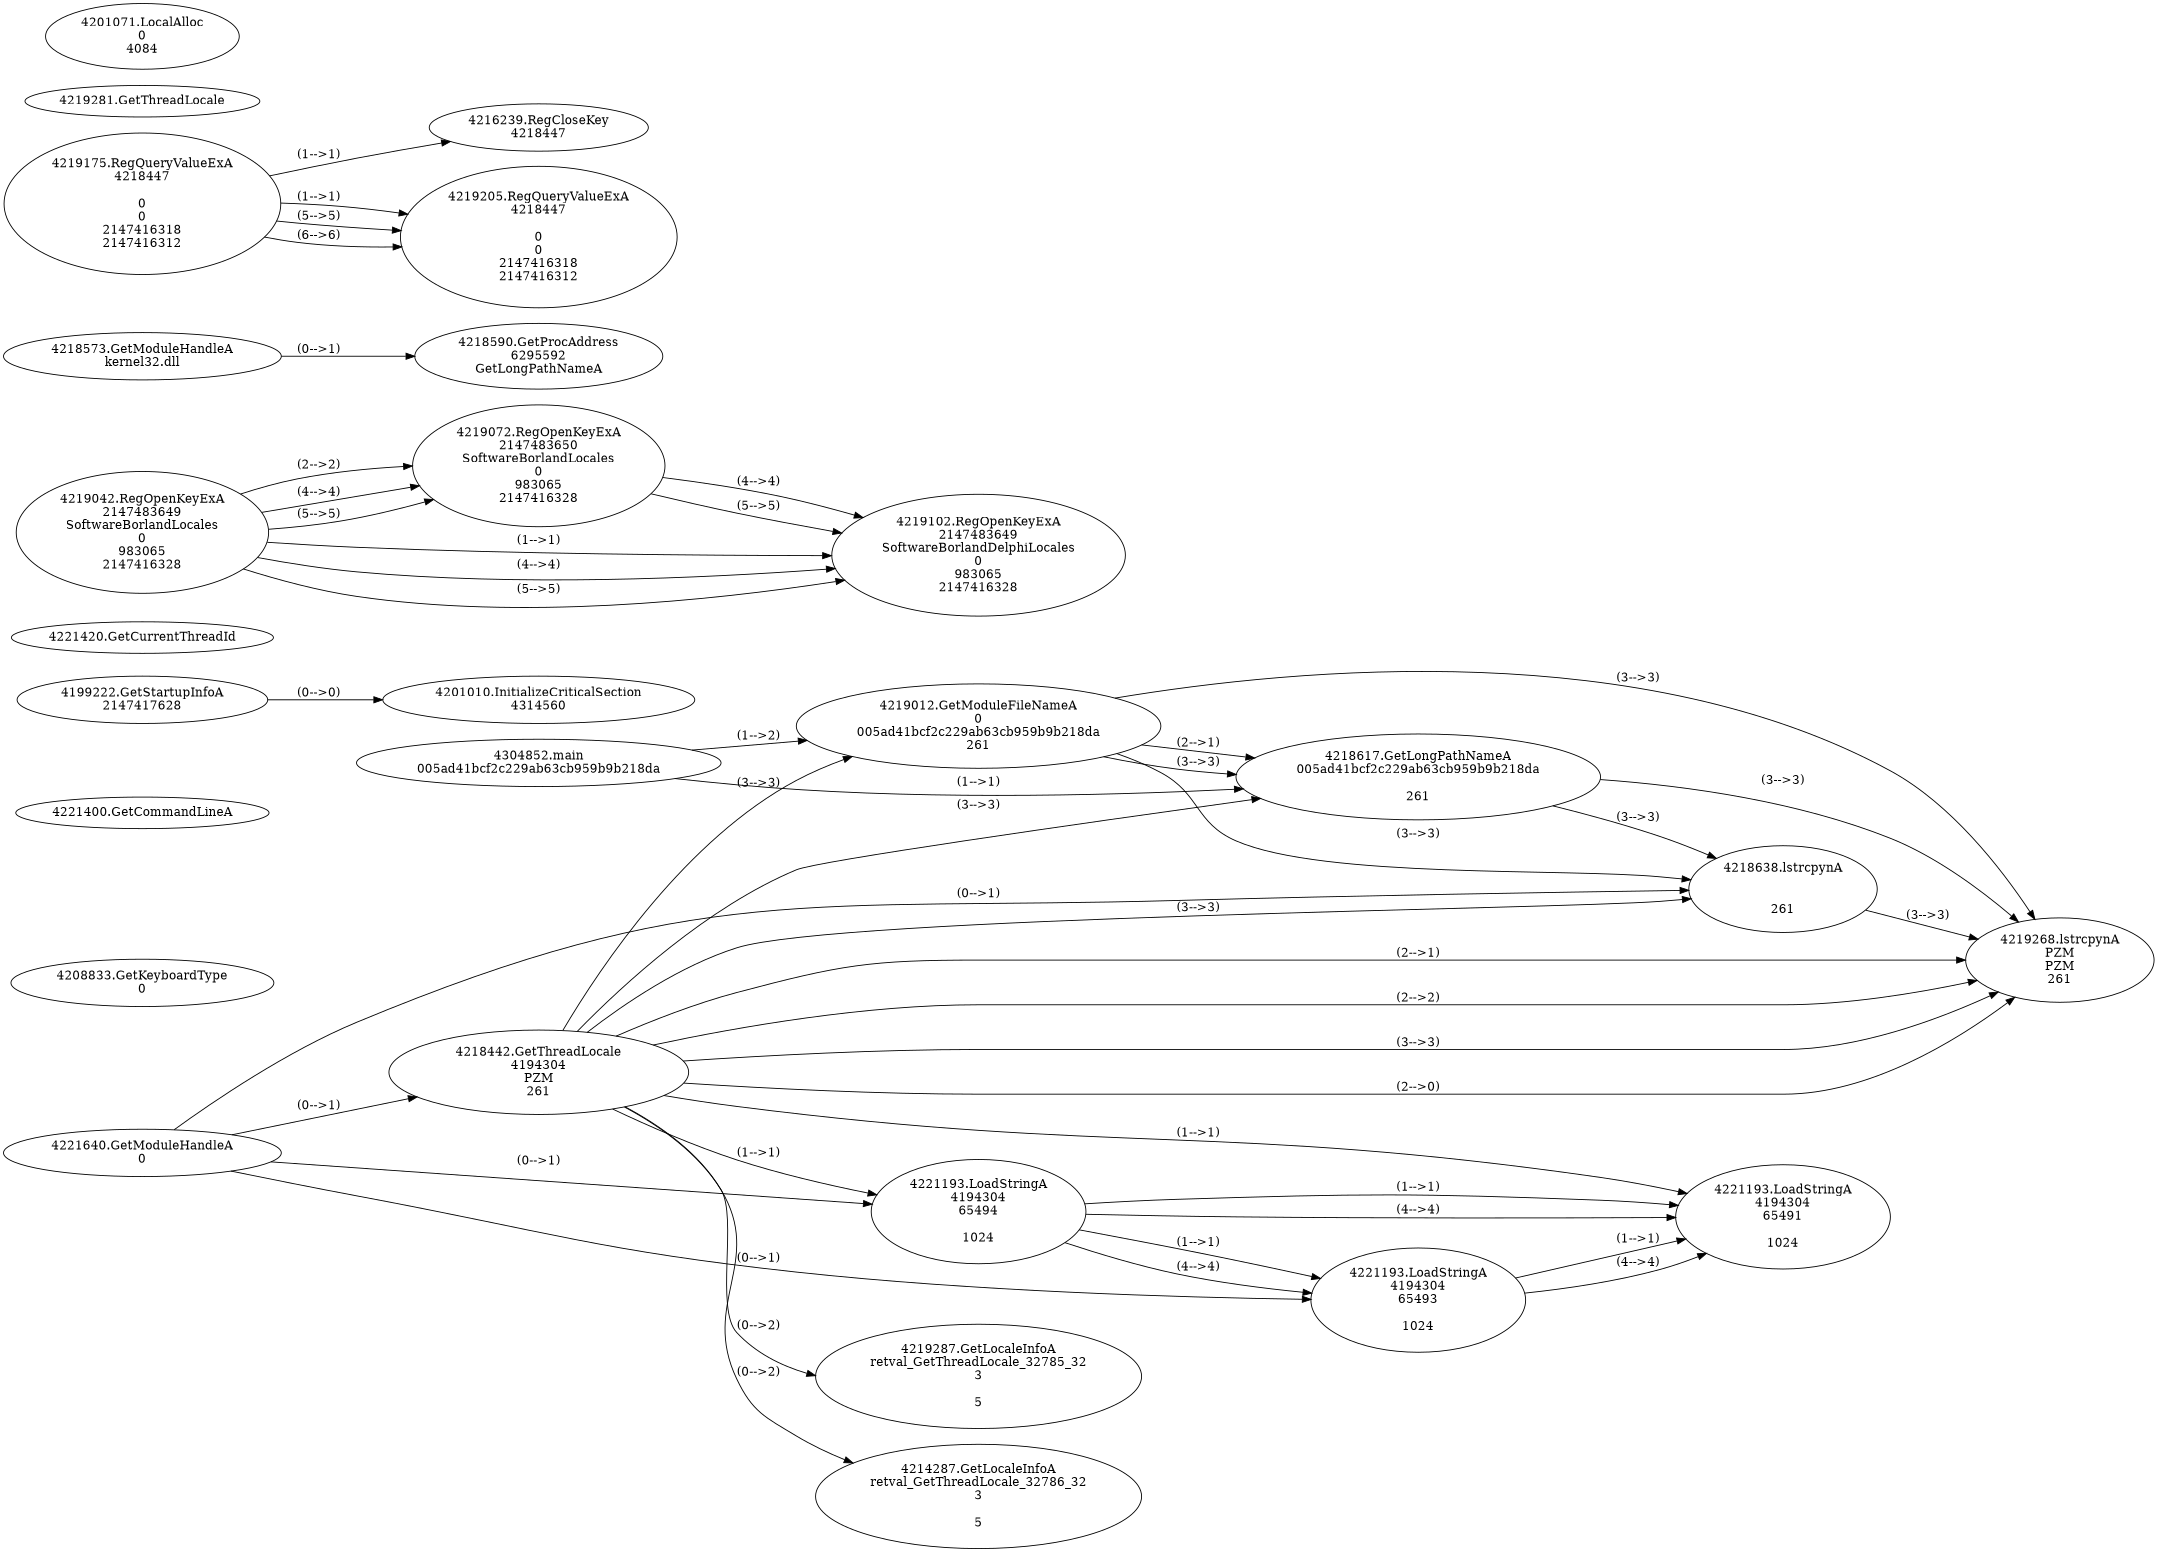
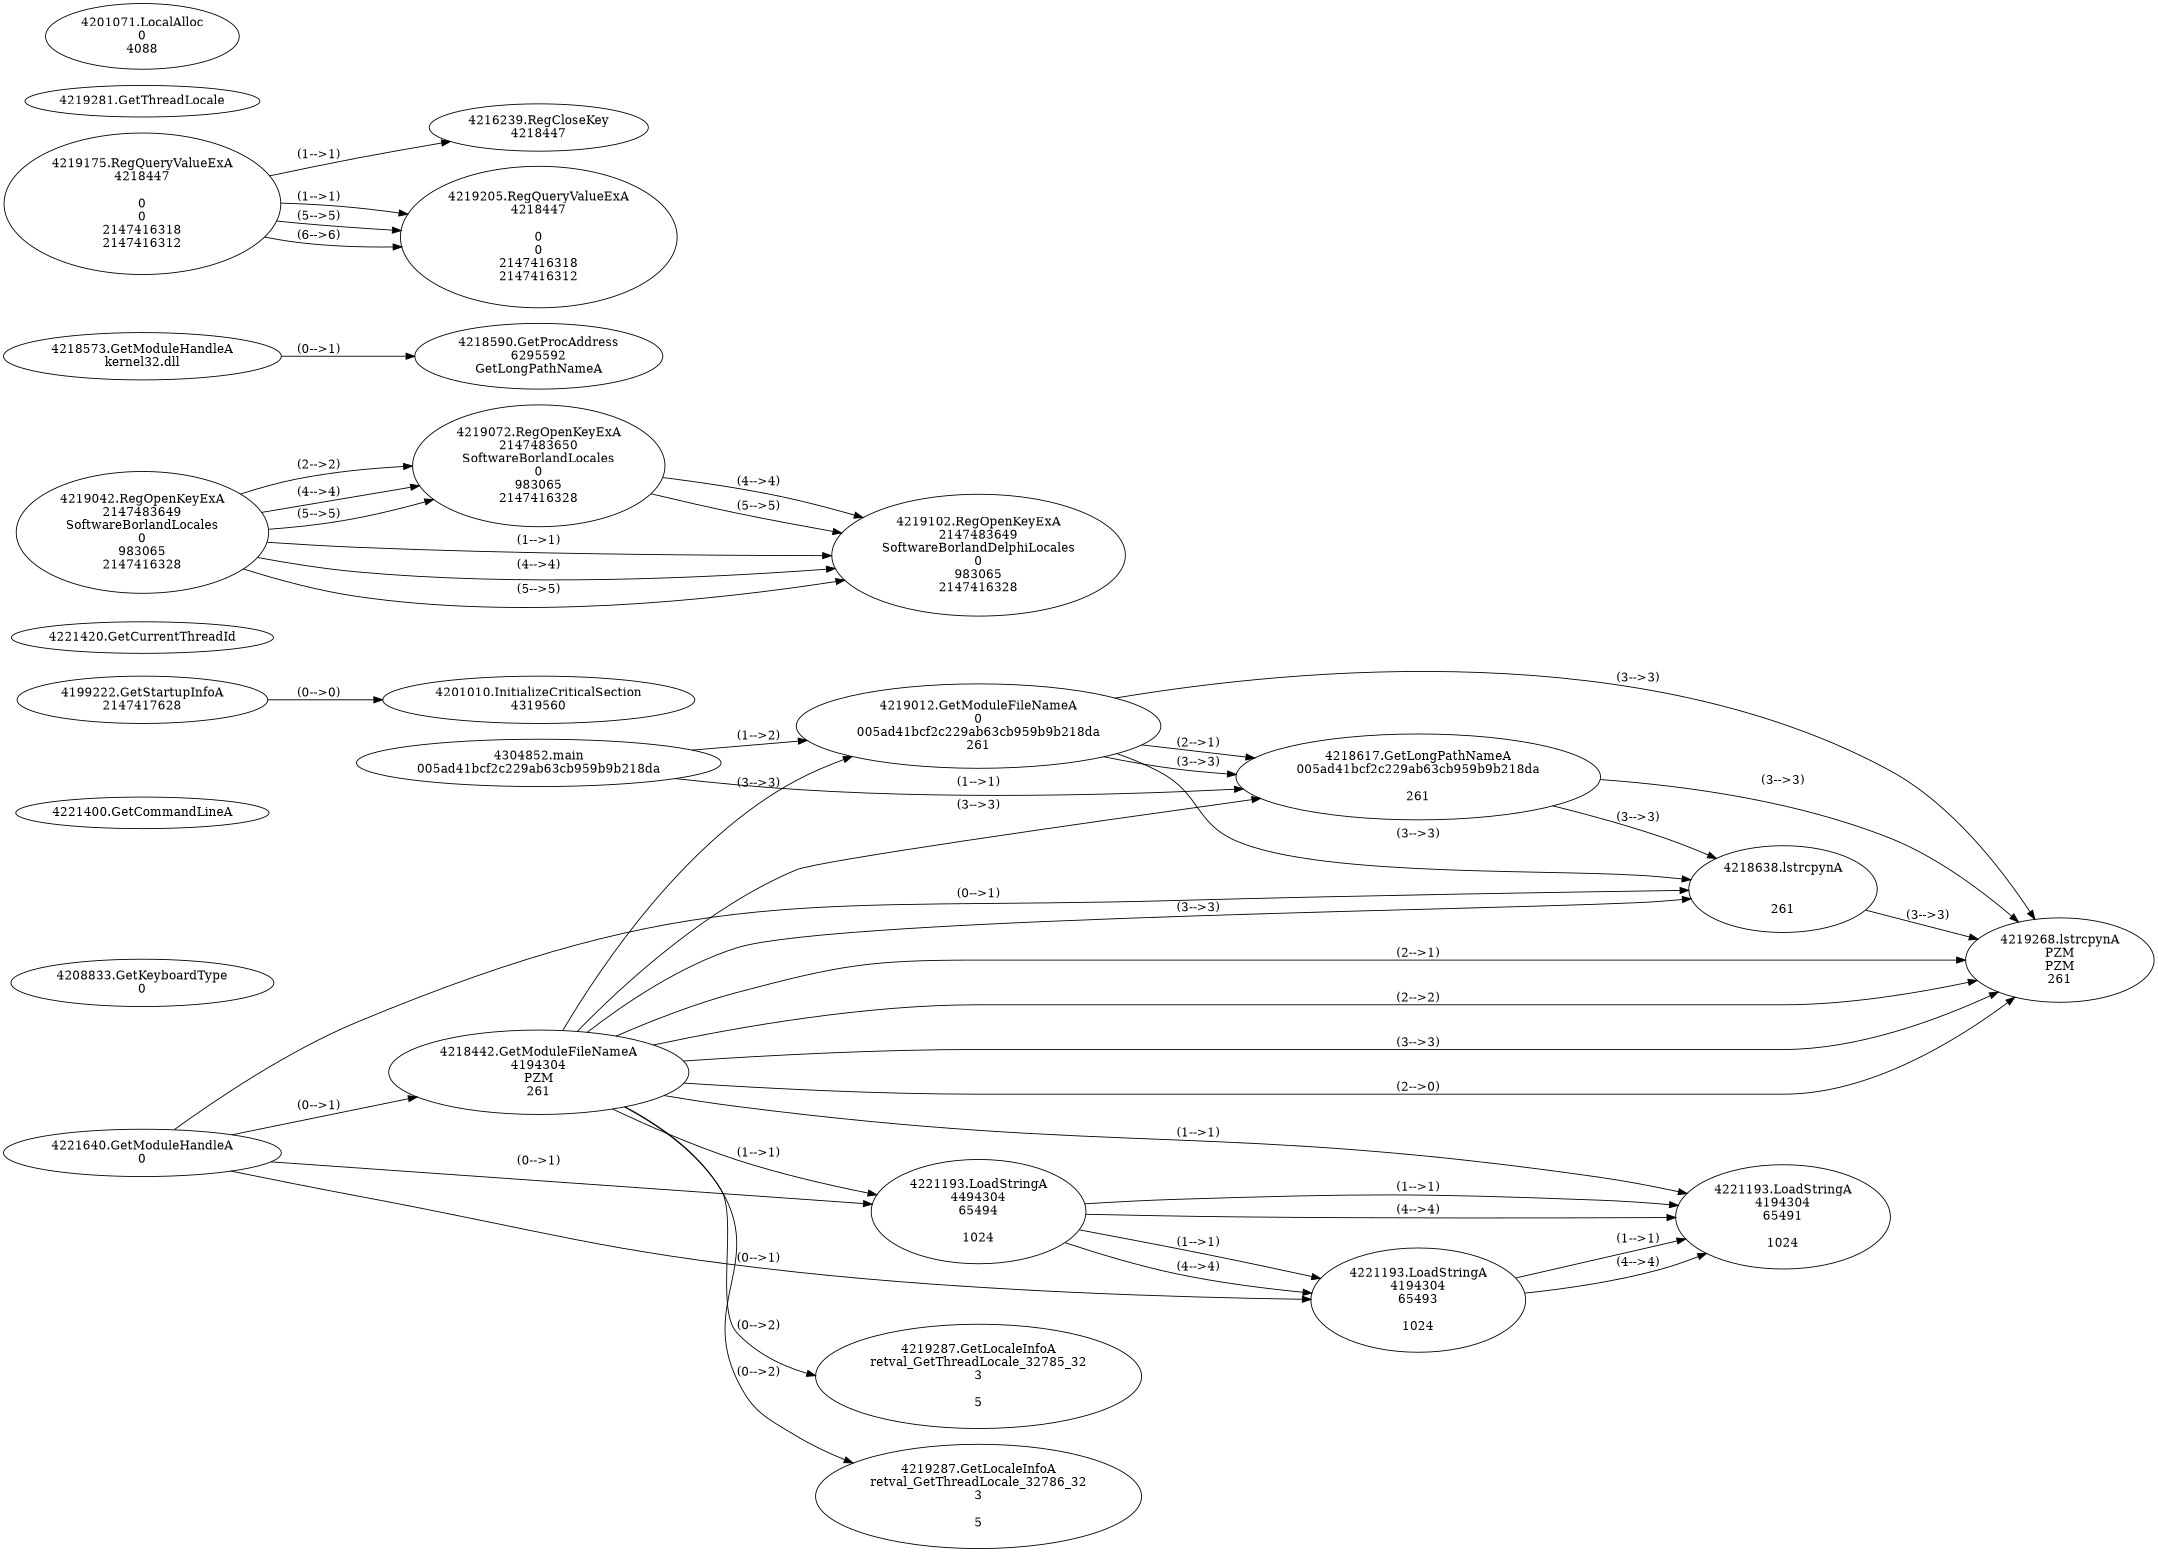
  digraph {
    rankdir=LR
    n1 [label="4304852.main\n005ad41bcf2c229ab63cb959b9b218da"]
    n2 [label="4219012.GetModuleFileNameA\n0\n005ad41bcf2c229ab63cb959b9b218da\n261"]
    n3 [label="4218617.GetLongPathNameA\n005ad41bcf2c229ab63cb959b9b218da\n\n261"]
    n4 [label="4218638.lstrcpynA\n\n\n261"]
    n5 [label="4219268.lstrcpynA\nPZM\nPZM\n261"]
    n6 [label="4221640.GetModuleHandleA\n0"]
-   n7 [label="4218442.GetThreadLocale\n4194304\nPZM\n261"]
-   n8 [label="4221193.LoadStringA\n4194304\n65494\n\n1024"]
+   n7 [label="4218442.GetModuleFileNameA\n4194304\nPZM\n261"]
+   n8 [label="4221193.LoadStringA\n4494304\n65494\n\n1024"]
    n9 [label="4221193.LoadStringA\n4194304\n65493\n\n1024"]
    n10 [label="4221193.LoadStringA\n4194304\n65491\n\n1024"]
    n11 [label="4219287.GetLocaleInfoA\nretval_GetThreadLocale_32785_32\n3\n\n5"]
-   n12 [label="4214287.GetLocaleInfoA\nretval_GetThreadLocale_32786_32\n3\n\n5"]
+   n12 [label="4219287.GetLocaleInfoA\nretval_GetThreadLocale_32786_32\n3\n\n5"]
    n13 [label="4208833.GetKeyboardType\n0"]
    n14 [label="4221400.GetCommandLineA\n"]
    n15 [label="4199222.GetStartupInfoA\n2147417628"]
-   n16 [label="4201010.InitializeCriticalSection\n4314560"]
+   n16 [label="4201010.InitializeCriticalSection\n4319560"]
    n17 [label="4221420.GetCurrentThreadId\n"]
    n18 [label="4219042.RegOpenKeyExA\n2147483649\nSoftware\Borland\Locales\n0\n983065\n2147416328"]
    n19 [label="4219072.RegOpenKeyExA\n2147483650\nSoftware\Borland\Locales\n0\n983065\n2147416328"]
    n20 [label="4219102.RegOpenKeyExA\n2147483649\nSoftware\Borland\Delphi\Locales\n0\n983065\n2147416328"]
    n21 [label="4218573.GetModuleHandleA\nkernel32.dll"]
    n22 [label="4218590.GetProcAddress\n6295592\nGetLongPathNameA"]
    n23 [label="4219175.RegQueryValueExA\n4218447\n\n0\n0\n2147416318\n2147416312"]
    n24 [label="4216239.RegCloseKey\n4218447"]
    n25 [label="4219205.RegQueryValueExA\n4218447\n\n0\n0\n2147416318\n2147416312"]
    n26 [label="4219281.GetThreadLocale\n"]
-   n27 [label="4201071.LocalAlloc\n0\n4084"]
+   n27 [label="4201071.LocalAlloc\n0\n4088"]
    n1 -> n2 [label="(1-->2)"]
    n1 -> n3 [label="(1-->1)"]
    n2 -> n3 [label="(2-->1)"]
    n2 -> n3 [label="(3-->3)"]
    n2 -> n4 [label="(3-->3)"]
    n2 -> n5 [label="(3-->3)"]
    n3 -> n4 [label="(3-->3)"]
    n3 -> n5 [label="(3-->3)"]
    n4 -> n5 [label="(3-->3)"]
    n6 -> n4 [label="(0-->1)"]
    n6 -> n7 [label="(0-->1)"]
    n6 -> n8 [label="(0-->1)"]
    n6 -> n9 [label="(0-->1)"]
    n7 -> n2 [label="(3-->3)"]
    n7 -> n3 [label="(3-->3)"]
    n7 -> n4 [label="(3-->3)"]
    n7 -> n5 [label="(2-->1)"]
    n7 -> n5 [label="(2-->2)"]
    n7 -> n5 [label="(3-->3)"]
    n7 -> n5 [label="(2-->0)"]
    n7 -> n8 [label="(1-->1)"]
    n7 -> n10 [label="(1-->1)"]
    n7 -> n11 [label="(0-->2)"]
    n7 -> n12 [label="(0-->2)"]
    n8 -> n9 [label="(1-->1)"]
    n8 -> n9 [label="(4-->4)"]
    n8 -> n10 [label="(1-->1)"]
    n8 -> n10 [label="(4-->4)"]
    n9 -> n10 [label="(1-->1)"]
    n9 -> n10 [label="(4-->4)"]
    n15 -> n16 [label="(0-->0)"]
    n18 -> n19 [label="(2-->2)"]
    n18 -> n19 [label="(4-->4)"]
    n18 -> n19 [label="(5-->5)"]
    n18 -> n20 [label="(1-->1)"]
    n18 -> n20 [label="(4-->4)"]
    n18 -> n20 [label="(5-->5)"]
    n19 -> n20 [label="(4-->4)"]
    n19 -> n20 [label="(5-->5)"]
    n21 -> n22 [label="(0-->1)"]
    n23 -> n24 [label="(1-->1)"]
    n23 -> n25 [label="(1-->1)"]
    n23 -> n25 [label="(5-->5)"]
    n23 -> n25 [label="(6-->6)"]
  }
